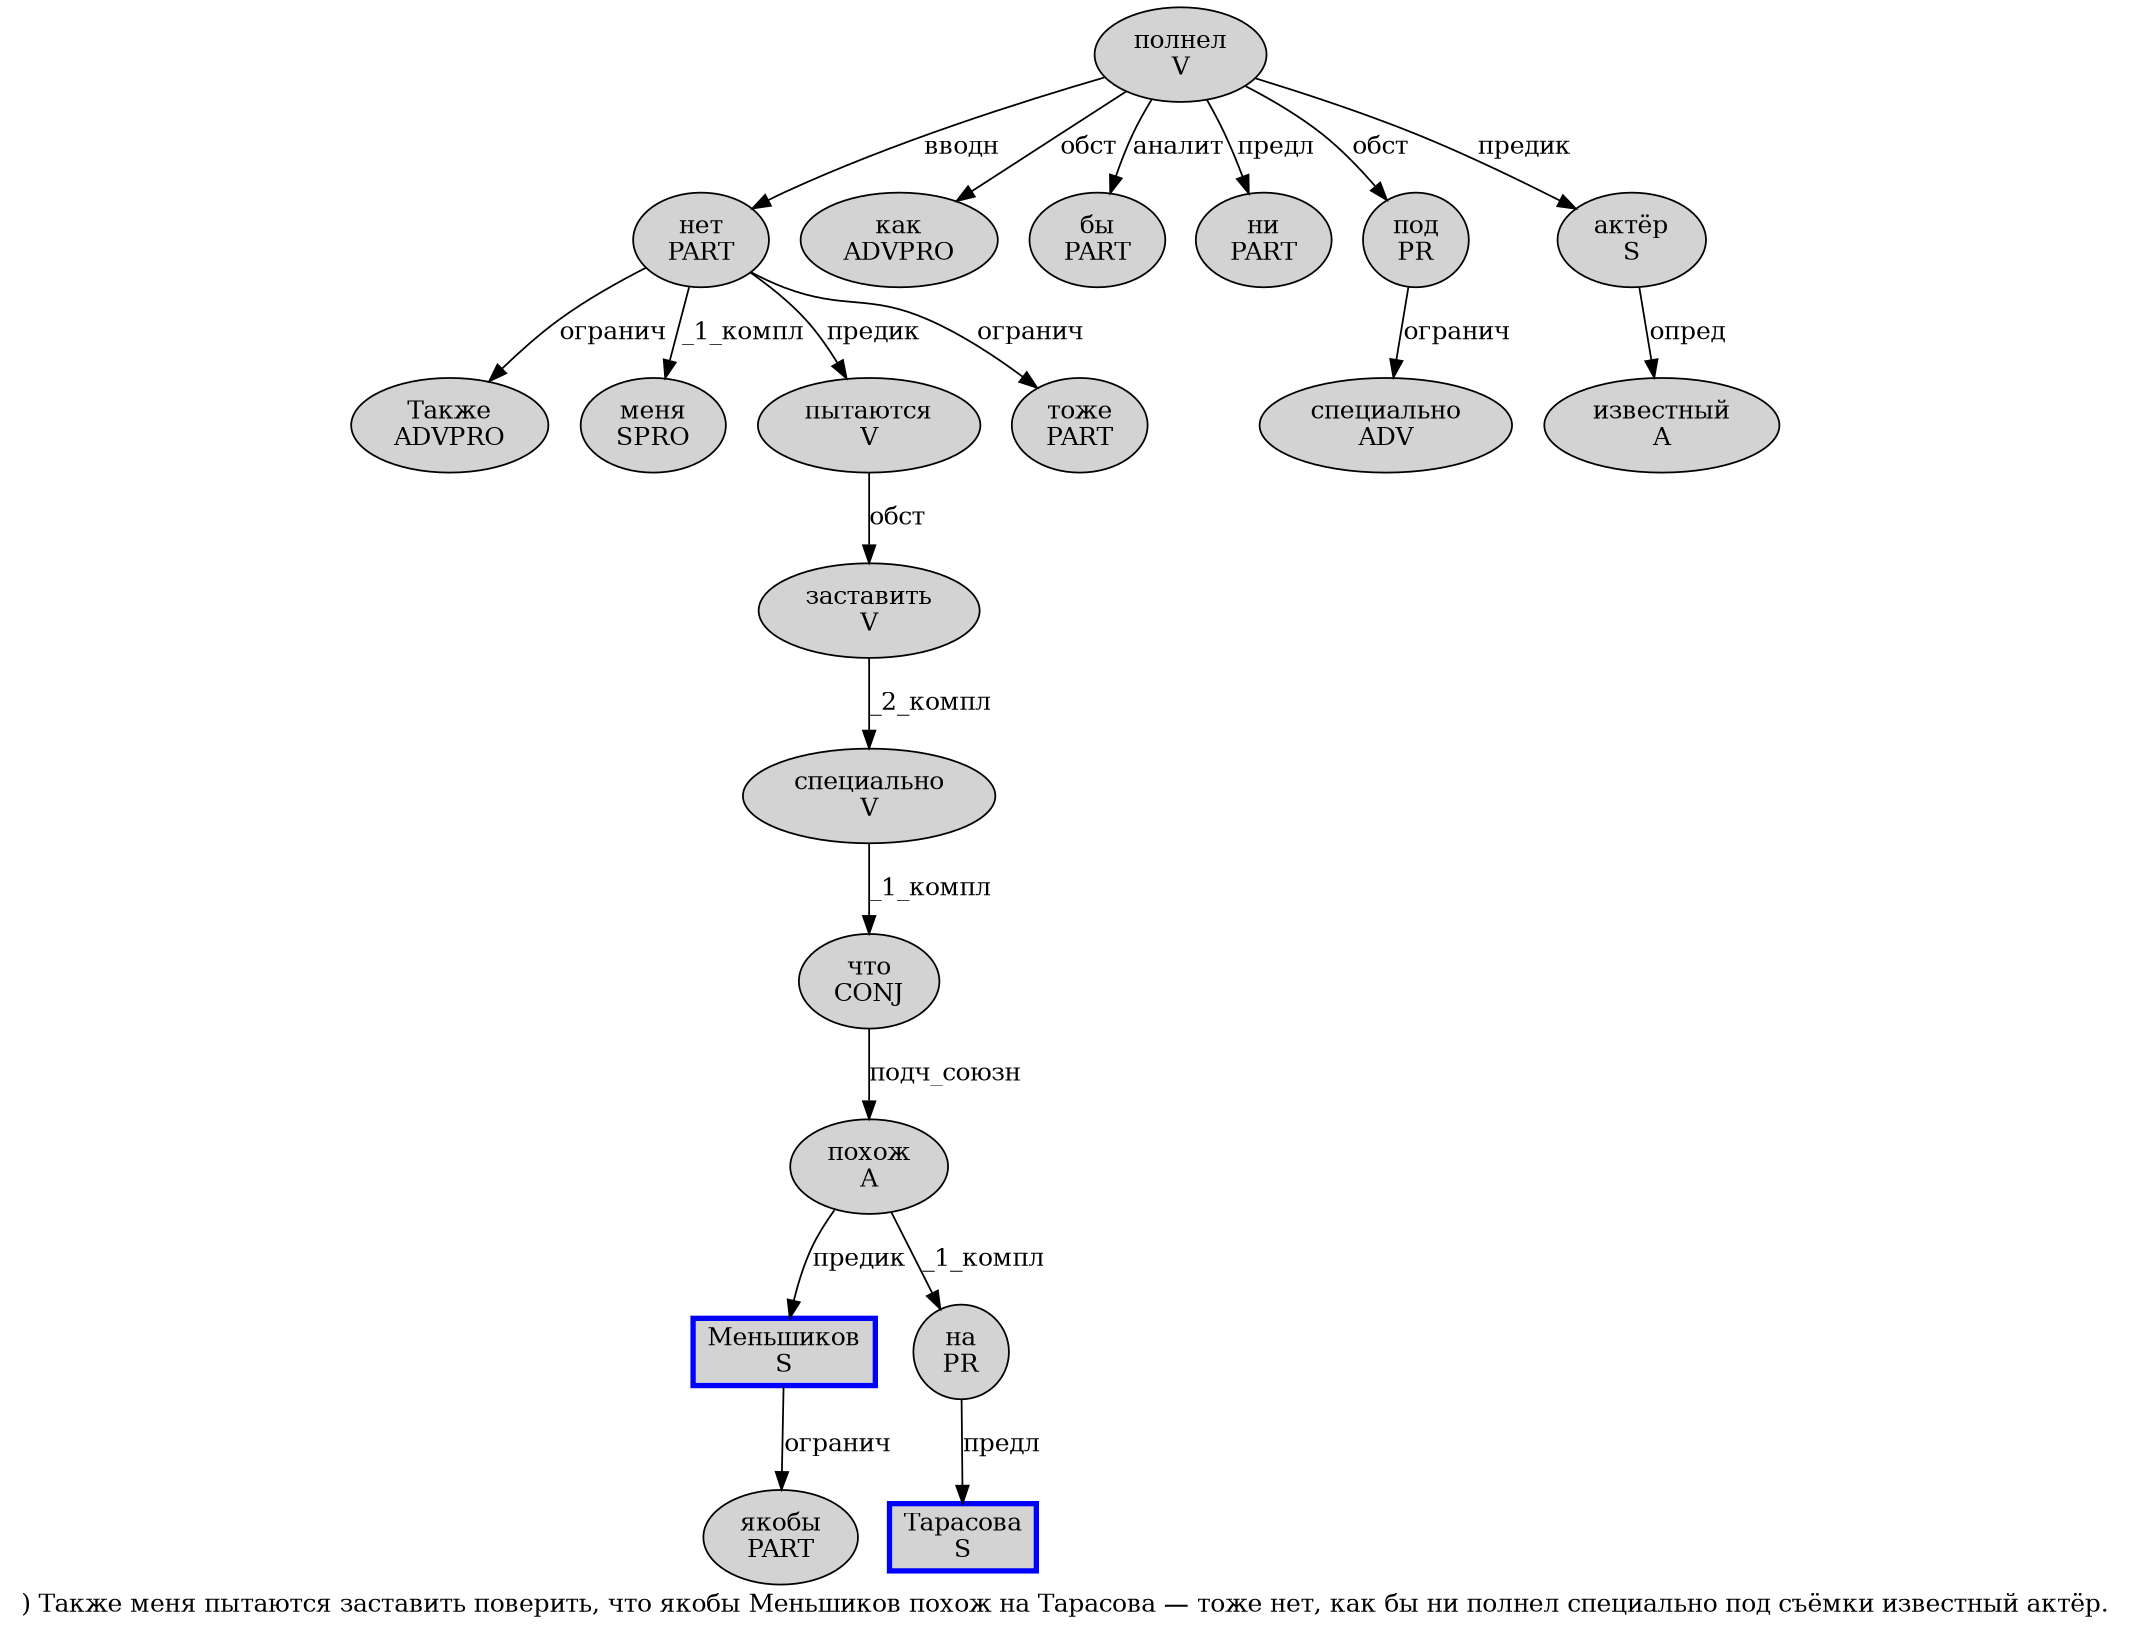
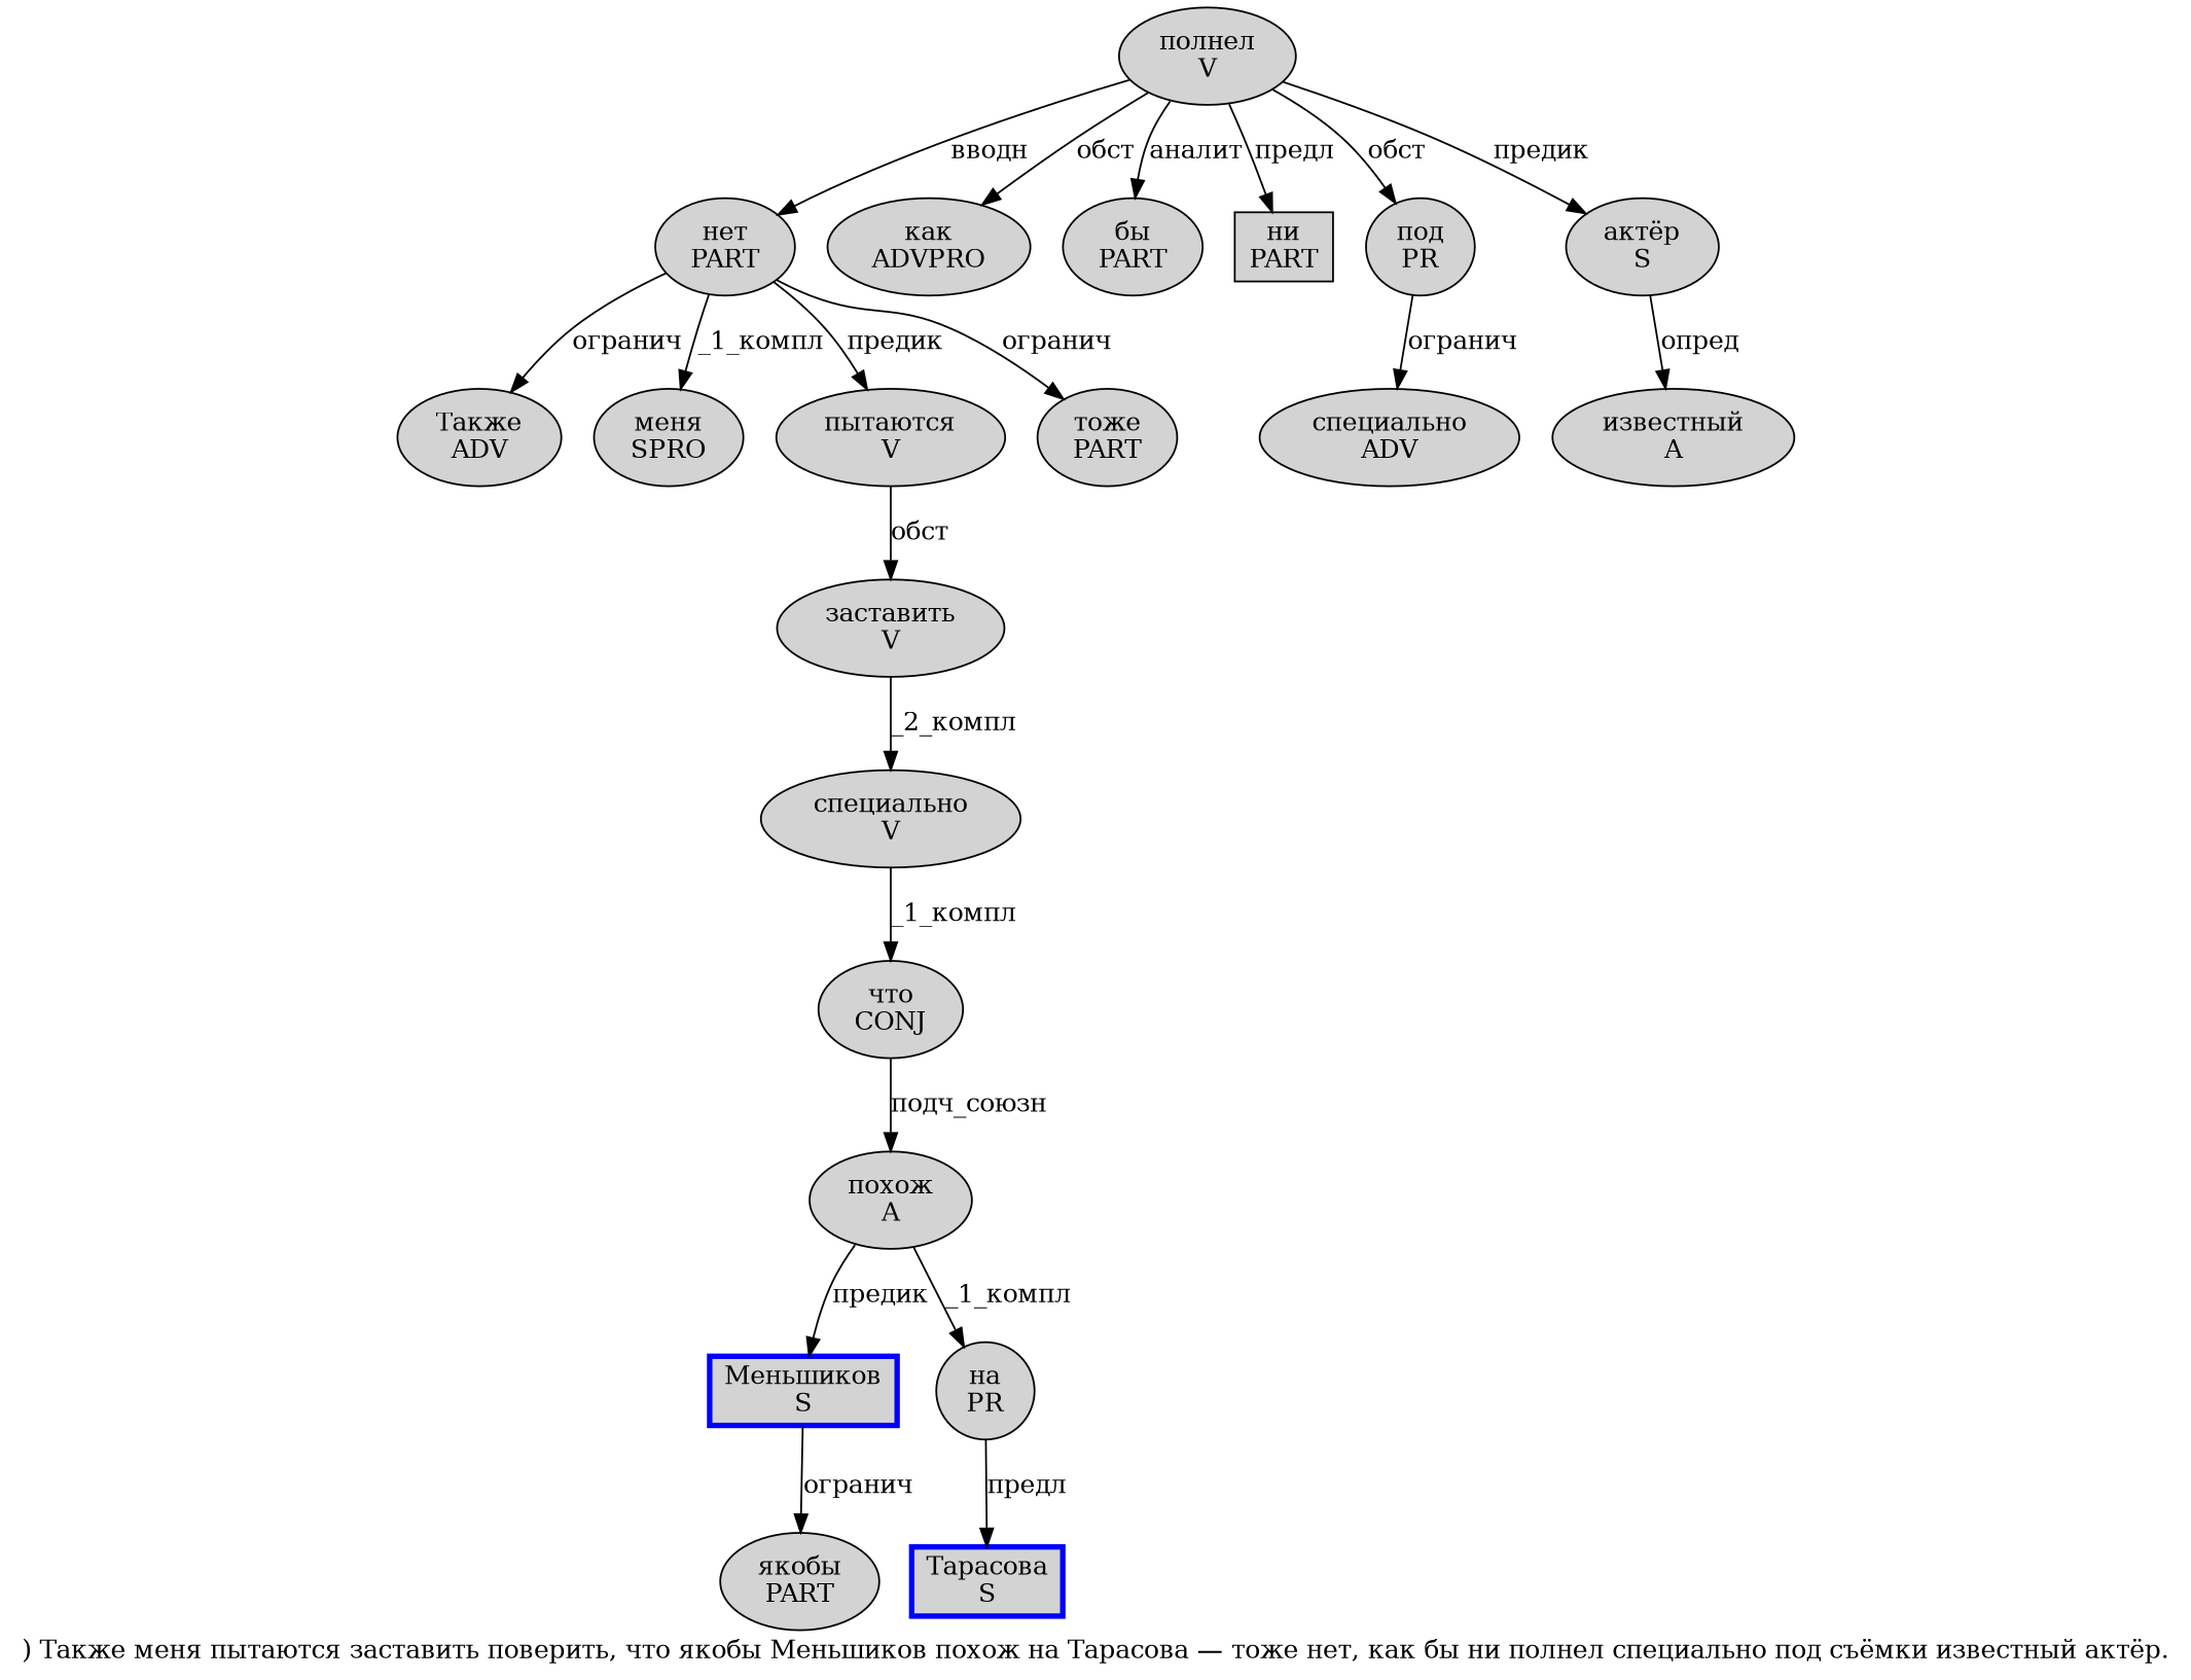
  digraph {
    label=") Также меня пытаются заставить поверить, что якобы Меньшиков похож на Тарасова — тоже нет, как бы ни полнел специально под съёмки известный актёр."
    node [fillcolor=lightgray penwidth=1 shape=ellipse style=filled]
-   n1 [label="Также\nADVPRO"]
+   n1 [label="Также\nADV"]
    n2 [label="меня\nSPRO"]
    n3 [label="пытаются\nV"]
    n4 [label="заставить\nV"]
    n5 [label="специально\nV"]
    n6 [label="что\nCONJ"]
    n7 [label="похож\nA"]
    n8 [color=blue label="Меньшиков\nS" penwidth=3 shape=box]
    n9 [label="на\nPR"]
    n10 [label="якобы\nPART"]
    n11 [color=blue label="Тарасова\nS" penwidth=3 shape=box]
    n12 [label="тоже\nPART"]
    n13 [label="нет\nPART"]
    n14 [label="как\nADVPRO"]
    n15 [label="бы\nPART"]
-   n16 [label="ни\nPART"]
+   n16 [label="ни\nPART" shape=box]
    n17 [label="полнел\nV"]
    n18 [label="под\nPR"]
    n19 [label="актёр\nS"]
    n20 [label="специально\nADV"]
    n21 [label="известный\nA"]
    n3 -> n4 [label="обст"]
    n4 -> n5 [label="_2_компл"]
    n5 -> n6 [label="_1_компл"]
    n6 -> n7 [label="подч_союзн"]
    n7 -> n8 [label="предик"]
    n7 -> n9 [label="_1_компл"]
    n8 -> n10 [label="огранич"]
    n9 -> n11 [label="предл"]
    n13 -> n1 [label="огранич"]
    n13 -> n2 [label="_1_компл"]
    n13 -> n3 [label="предик"]
    n13 -> n12 [label="огранич"]
    n17 -> n13 [label="вводн"]
    n17 -> n14 [label="обст"]
    n17 -> n15 [label="аналит"]
    n17 -> n16 [label="предл"]
    n17 -> n18 [label="обст"]
    n17 -> n19 [label="предик"]
    n18 -> n20 [label="огранич"]
    n19 -> n21 [label="опред"]
  }
